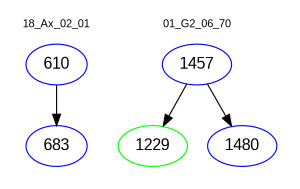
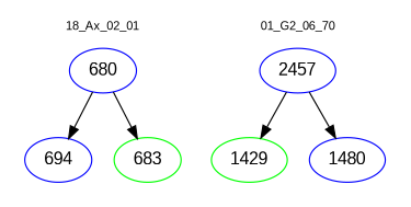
  digraph {
    fontname="Liberation Sans"
    node [color=blue fontname="Liberation Sans"]
    edge [color=black fontname="Liberation Sans"]
-   n1 [label=610]
-   n3 [label=683]
-   n4 [label=1457]
-   n5 [color=green label=1229]
+   n1 [label=680]
+   n2 [label=694]
+   n3 [color=green label=683]
+   n4 [label=2457]
+   n5 [color=green label=1429]
    n6 [label=1480]
    subgraph cluster_1 {
      color=white
      fontsize=10
      label="18_Ax_02_01"
      n1
+     n2
      n3
    }
    subgraph cluster_2 {
      color=white
      fontsize=10
      label="01_G2_06_70"
      n4
      n5
      n6
    }
+   n1 -> n2
    n1 -> n3
    n4 -> n5
    n4 -> n6
  }
